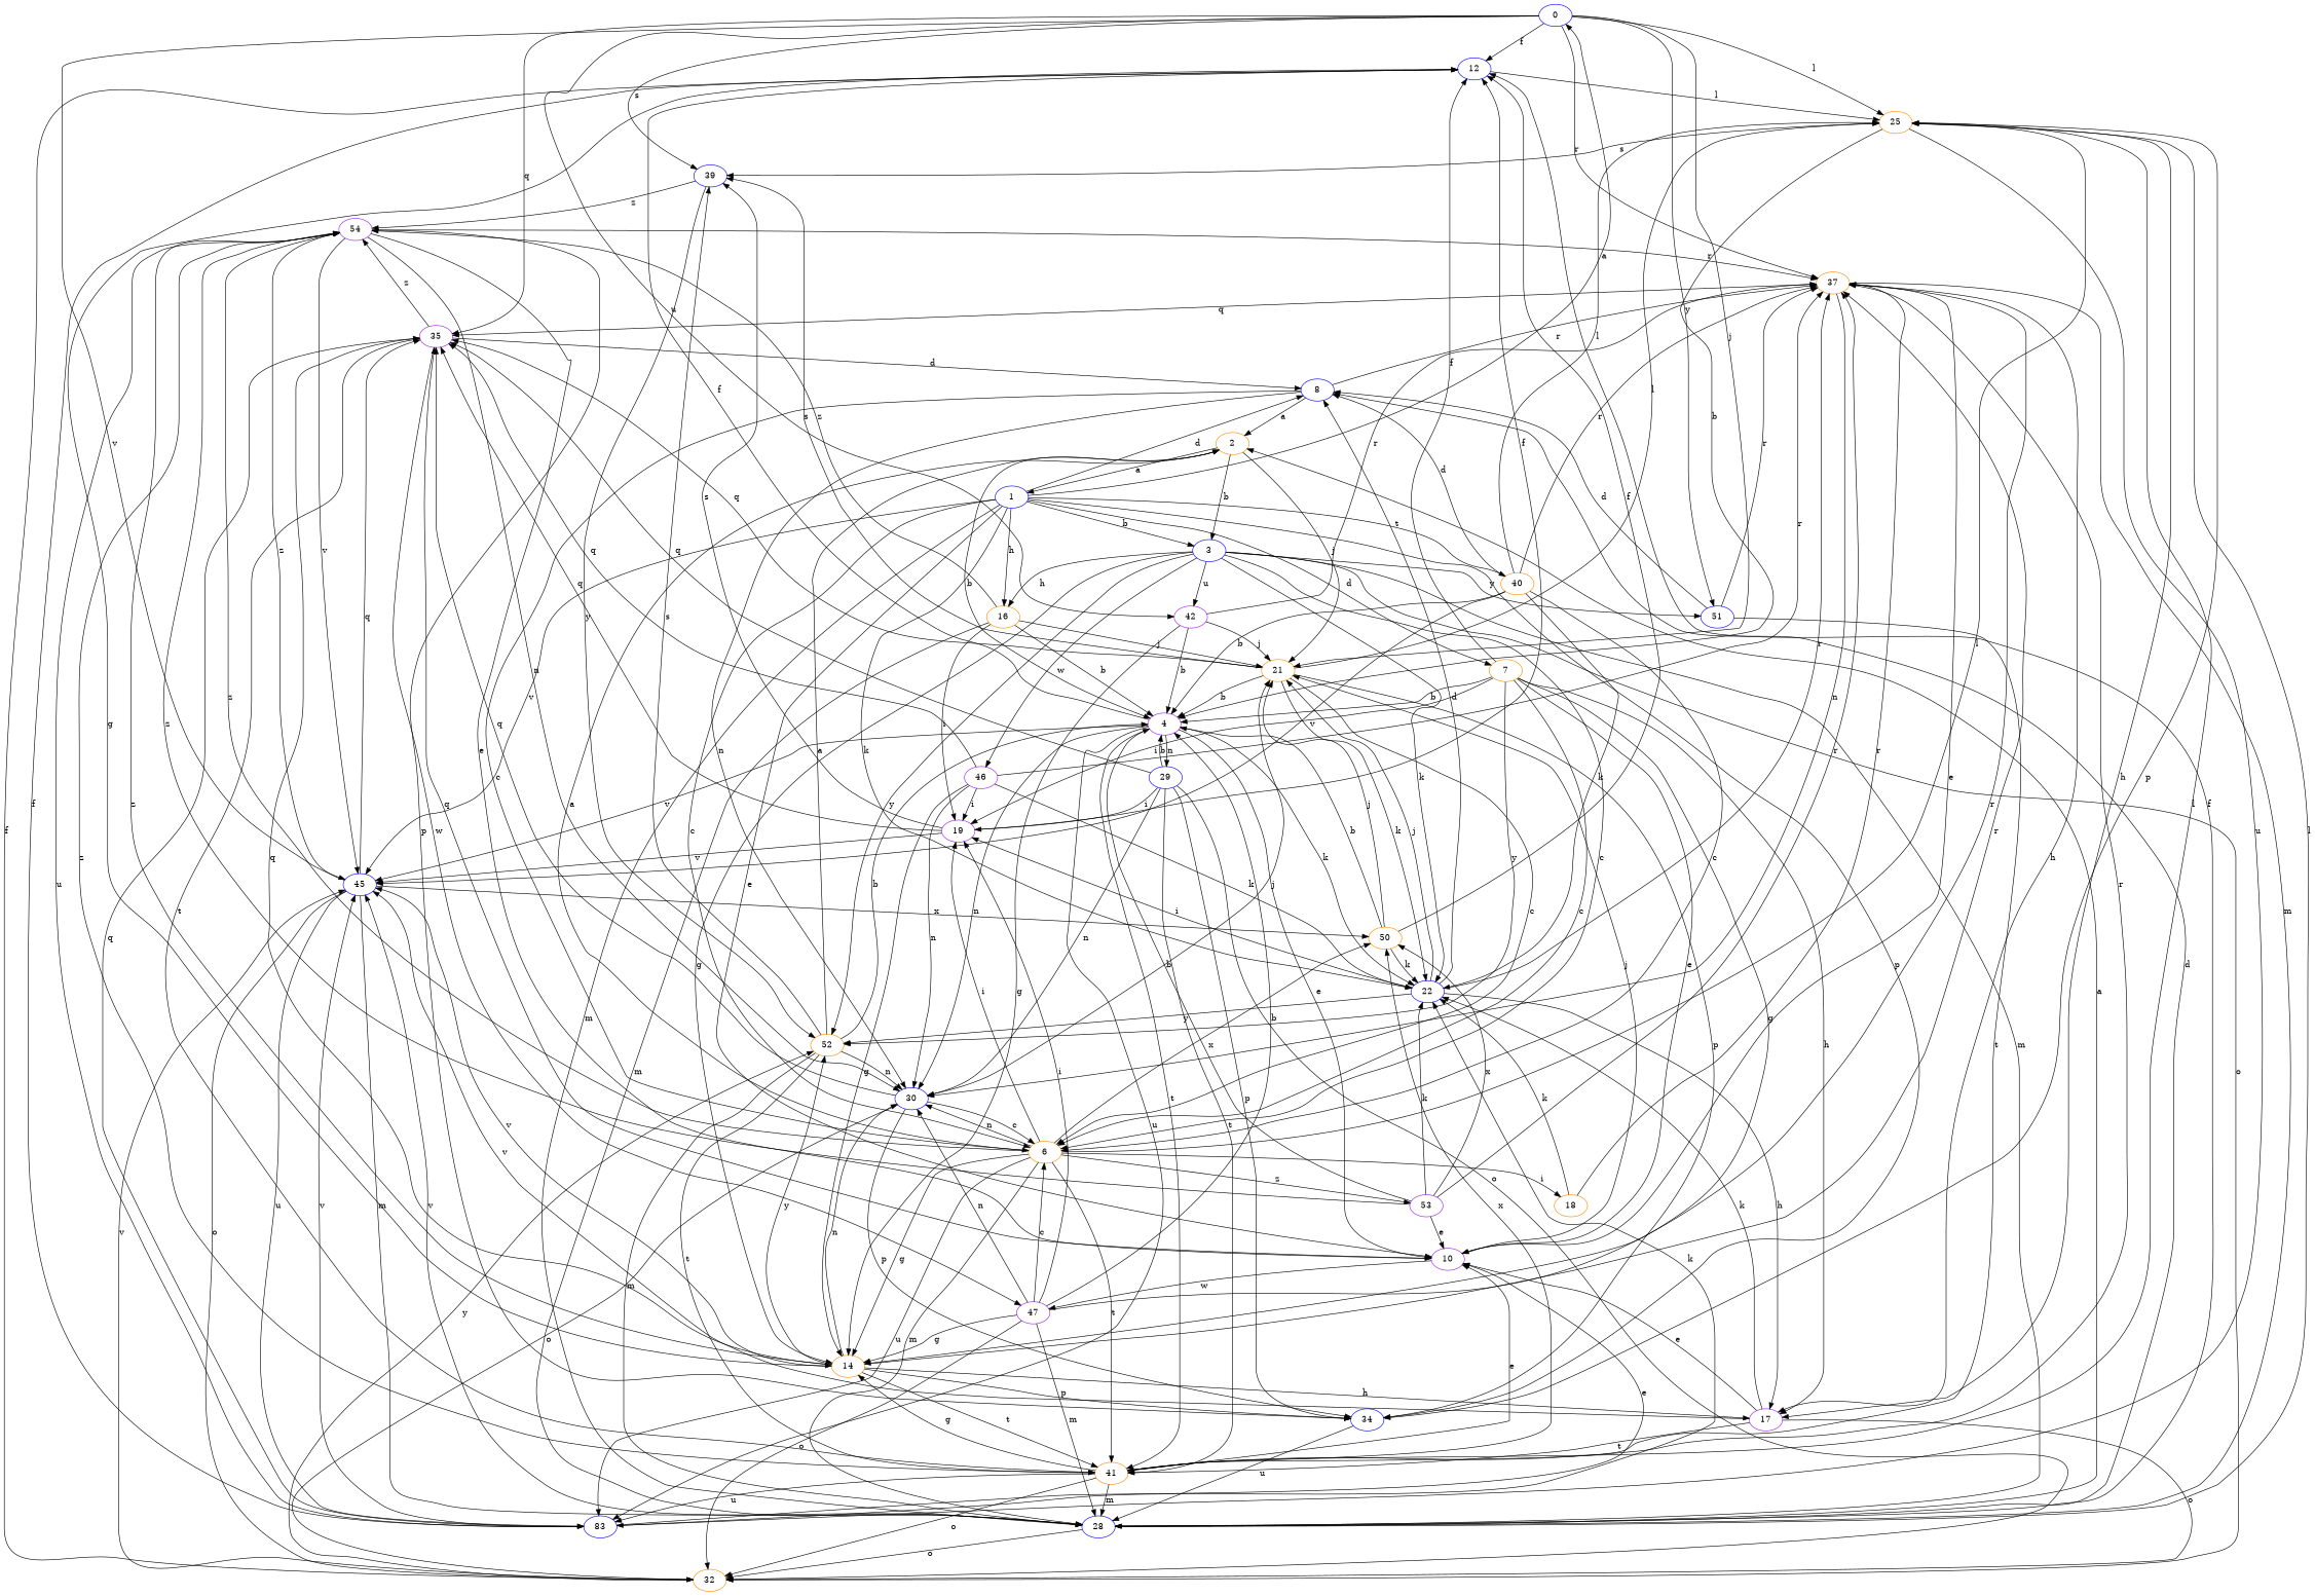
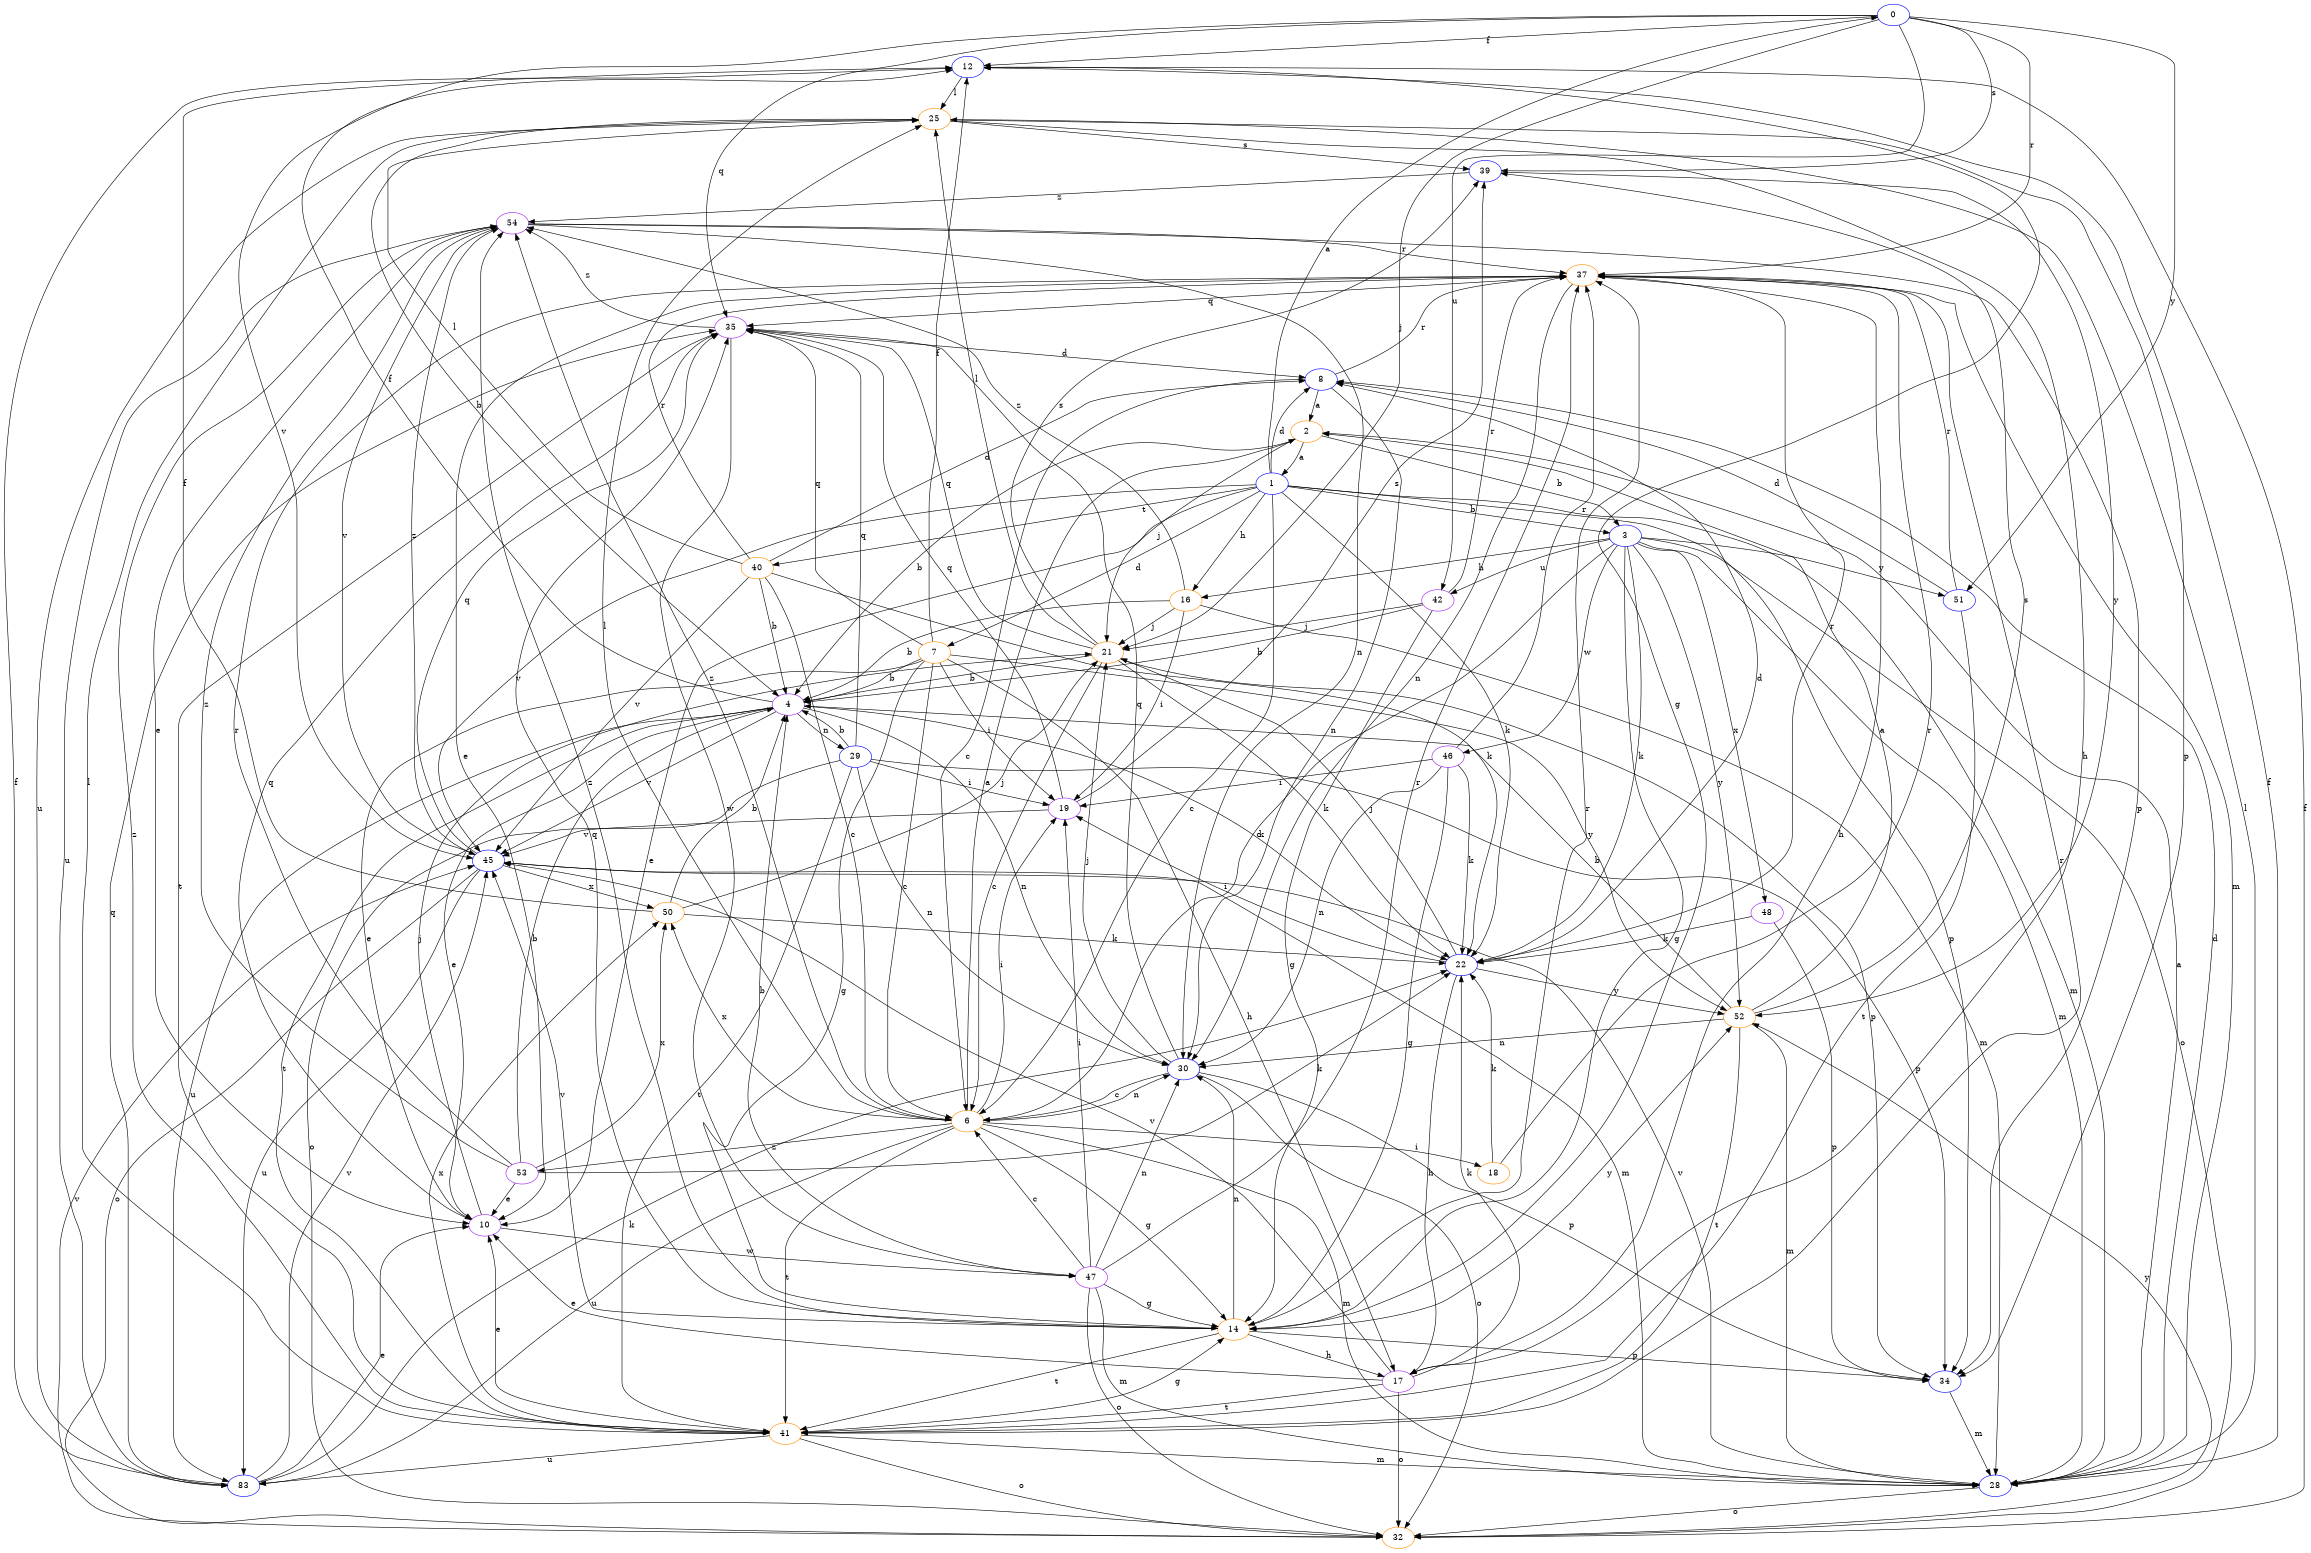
  strict digraph {
    node [color=blue]
    0
    12
    21 [color=darkorange]
    25 [color=darkorange]
    35 [color=purple]
    37 [color=darkorange]
    39
    42 [color=purple]
    45
    51
    14 [color=darkorange]
    6 [color=darkorange]
    22
    34
    4 [color=purple]
    n16 [label=83]
    17 [color=purple]
    8
    41 [color=darkorange]
    54 [color=purple]
    47 [color=purple]
    10 [color=purple]
    28
    30
    52 [color=darkorange]
    32 [color=darkorange]
    50 [color=darkorange]
    1
    3
    7 [color=darkorange]
    16 [color=darkorange]
    40 [color=darkorange]
    46 [color=purple]
+   48 [color=purple]
    2 [color=darkorange]
    18 [color=darkorange]
    19 [color=purple]
    53 [color=purple]
    29
    0 -> 12 [label=f]
    0 -> 21 [label=j]
-   0 -> 25 [label=l]
    0 -> 35 [label=q]
    0 -> 37 [label=r]
    0 -> 39 [label=s]
    0 -> 42 [label=u]
    0 -> 45 [label=v]
    0 -> 51 [label=y]
    12 -> 25 [label=l]
    12 -> 14 [label=g]
    21 -> 25 [label=l]
    21 -> 35 [label=q]
    21 -> 39 [label=s]
    21 -> 6 [label=c]
    21 -> 22 [label=k]
    21 -> 34 [label=p]
    21 -> 4 [label=b]
    25 -> 39 [label=s]
    25 -> 34 [label=p]
    25 -> 4 [label=b]
    25 -> n16 [label=u]
    25 -> 17 [label=h]
    35 -> 8 [label=d]
    35 -> 41 [label=t]
    35 -> 54 [label=z]
    35 -> 47 [label=w]
    37 -> 35 [label=q]
    37 -> 17 [label=h]
    37 -> 10 [label=e]
    37 -> 28 [label=m]
    37 -> 30 [label=n]
    39 -> 54 [label=z]
    39 -> 52 [label=y]
    42 -> 21 [label=j]
    42 -> 37 [label=r]
    42 -> 14 [label=g]
    42 -> 4 [label=b]
    45 -> 35 [label=q]
    45 -> n16 [label=u]
    45 -> 54 [label=z]
    45 -> 28 [label=m]
    45 -> 32 [label=o]
    45 -> 50 [label=x]
    51 -> 37 [label=r]
    51 -> 8 [label=d]
    51 -> 41 [label=t]
    14 -> 35 [label=q]
    14 -> 37 [label=r]
    14 -> 45 [label=v]
    14 -> 34 [label=p]
    14 -> 17 [label=h]
    14 -> 41 [label=t]
    14 -> 54 [label=z]
    14 -> 30 [label=n]
    14 -> 52 [label=y]
    6 -> 25 [label=l]
    6 -> 14 [label=g]
    6 -> n16 [label=u]
    6 -> 41 [label=t]
    6 -> 54 [label=z]
    6 -> 28 [label=m]
    6 -> 30 [label=n]
    6 -> 50 [label=x]
    6 -> 2 [label=a]
    6 -> 18 [label=i]
    6 -> 19 [label=i]
    6 -> 53 [label=z]
    22 -> 21 [label=j]
    22 -> 37 [label=r]
    22 -> 17 [label=h]
    22 -> 8 [label=d]
    22 -> 52 [label=y]
    22 -> 19 [label=i]
-   34 -> 28 [label=u]
+   34 -> 28 [label=m]
    4 -> 12 [label=f]
    4 -> 45 [label=v]
    4 -> 22 [label=k]
    4 -> n16 [label=u]
    4 -> 41 [label=t]
    4 -> 10 [label=e]
    4 -> 30 [label=n]
    4 -> 29 [label=n]
    n16 -> 12 [label=f]
    n16 -> 35 [label=q]
    n16 -> 45 [label=v]
    n16 -> 22 [label=k]
    n16 -> 10 [label=e]
    17 -> 45 [label=v]
    17 -> 22 [label=k]
    17 -> 41 [label=t]
    17 -> 10 [label=e]
    17 -> 32 [label=o]
    8 -> 37 [label=r]
    8 -> 6 [label=c]
    8 -> 30 [label=n]
    8 -> 2 [label=a]
    41 -> 25 [label=l]
    41 -> 37 [label=r]
    41 -> 14 [label=g]
    41 -> n16 [label=u]
    41 -> 54 [label=z]
    41 -> 10 [label=e]
    41 -> 28 [label=m]
    41 -> 32 [label=o]
    41 -> 50 [label=x]
    54 -> 37 [label=r]
    54 -> 45 [label=v]
    54 -> 34 [label=p]
    54 -> n16 [label=u]
    54 -> 10 [label=e]
    54 -> 30 [label=n]
    47 -> 37 [label=r]
    47 -> 14 [label=g]
    47 -> 6 [label=c]
    47 -> 4 [label=b]
    47 -> 28 [label=m]
    47 -> 30 [label=n]
    47 -> 32 [label=o]
    47 -> 19 [label=i]
    10 -> 21 [label=j]
    10 -> 35 [label=q]
    10 -> 47 [label=w]
    28 -> 12 [label=f]
    28 -> 25 [label=l]
    28 -> 45 [label=v]
    28 -> 8 [label=d]
    28 -> 32 [label=o]
    28 -> 2 [label=a]
    30 -> 21 [label=j]
    30 -> 35 [label=q]
    30 -> 6 [label=c]
    30 -> 34 [label=p]
    30 -> 32 [label=o]
    52 -> 39 [label=s]
    52 -> 4 [label=b]
    52 -> 41 [label=t]
    52 -> 28 [label=m]
    52 -> 30 [label=n]
    52 -> 2 [label=a]
    32 -> 12 [label=f]
    32 -> 45 [label=v]
    32 -> 52 [label=y]
    50 -> 12 [label=f]
    50 -> 21 [label=j]
    50 -> 22 [label=k]
    50 -> 4 [label=b]
    1 -> 0 [label=a]
    1 -> 45 [label=v]
    1 -> 6 [label=c]
    1 -> 22 [label=k]
    1 -> 34 [label=p]
    1 -> 8 [label=d]
    1 -> 10 [label=e]
    1 -> 28 [label=m]
    1 -> 3 [label=b]
    1 -> 7 [label=d]
    1 -> 16 [label=h]
    1 -> 40 [label=t]
    3 -> 42 [label=u]
    3 -> 51 [label=y]
    3 -> 14 [label=g]
    3 -> 6 [label=c]
    3 -> 22 [label=k]
    3 -> 28 [label=m]
    3 -> 52 [label=y]
    3 -> 32 [label=o]
    3 -> 16 [label=h]
    3 -> 46 [label=w]
+   3 -> 48 [label=x]
    7 -> 12 [label=f]
    7 -> 14 [label=g]
    7 -> 6 [label=c]
    7 -> 4 [label=b]
    7 -> 17 [label=h]
    7 -> 10 [label=e]
    7 -> 52 [label=y]
    7 -> 19 [label=i]
    16 -> 21 [label=j]
    16 -> 4 [label=b]
    16 -> 54 [label=z]
    16 -> 28 [label=m]
    16 -> 19 [label=i]
    40 -> 25 [label=l]
    40 -> 37 [label=r]
    40 -> 45 [label=v]
    40 -> 6 [label=c]
    40 -> 22 [label=k]
    40 -> 4 [label=b]
    40 -> 8 [label=d]
-   46 -> 35 [label=q]
+   7 -> 35 [label=q]
    46 -> 37 [label=r]
    46 -> 14 [label=g]
    46 -> 22 [label=k]
    46 -> 30 [label=n]
    46 -> 19 [label=i]
+   48 -> 22 [label=k]
+   48 -> 34 [label=p]
    2 -> 21 [label=j]
    2 -> 4 [label=b]
    2 -> 1 [label=a]
    2 -> 3 [label=b]
    18 -> 37 [label=r]
    18 -> 22 [label=k]
-   19 -> 12 [label=f]
    19 -> 35 [label=q]
    19 -> 39 [label=s]
    19 -> 45 [label=v]
    53 -> 37 [label=r]
    53 -> 22 [label=k]
    53 -> 4 [label=b]
    53 -> 54 [label=z]
    53 -> 10 [label=e]
    53 -> 50 [label=x]
    29 -> 35 [label=q]
    29 -> 34 [label=p]
    29 -> 4 [label=b]
    29 -> 41 [label=t]
    29 -> 30 [label=n]
    29 -> 32 [label=o]
    29 -> 19 [label=i]
  }
